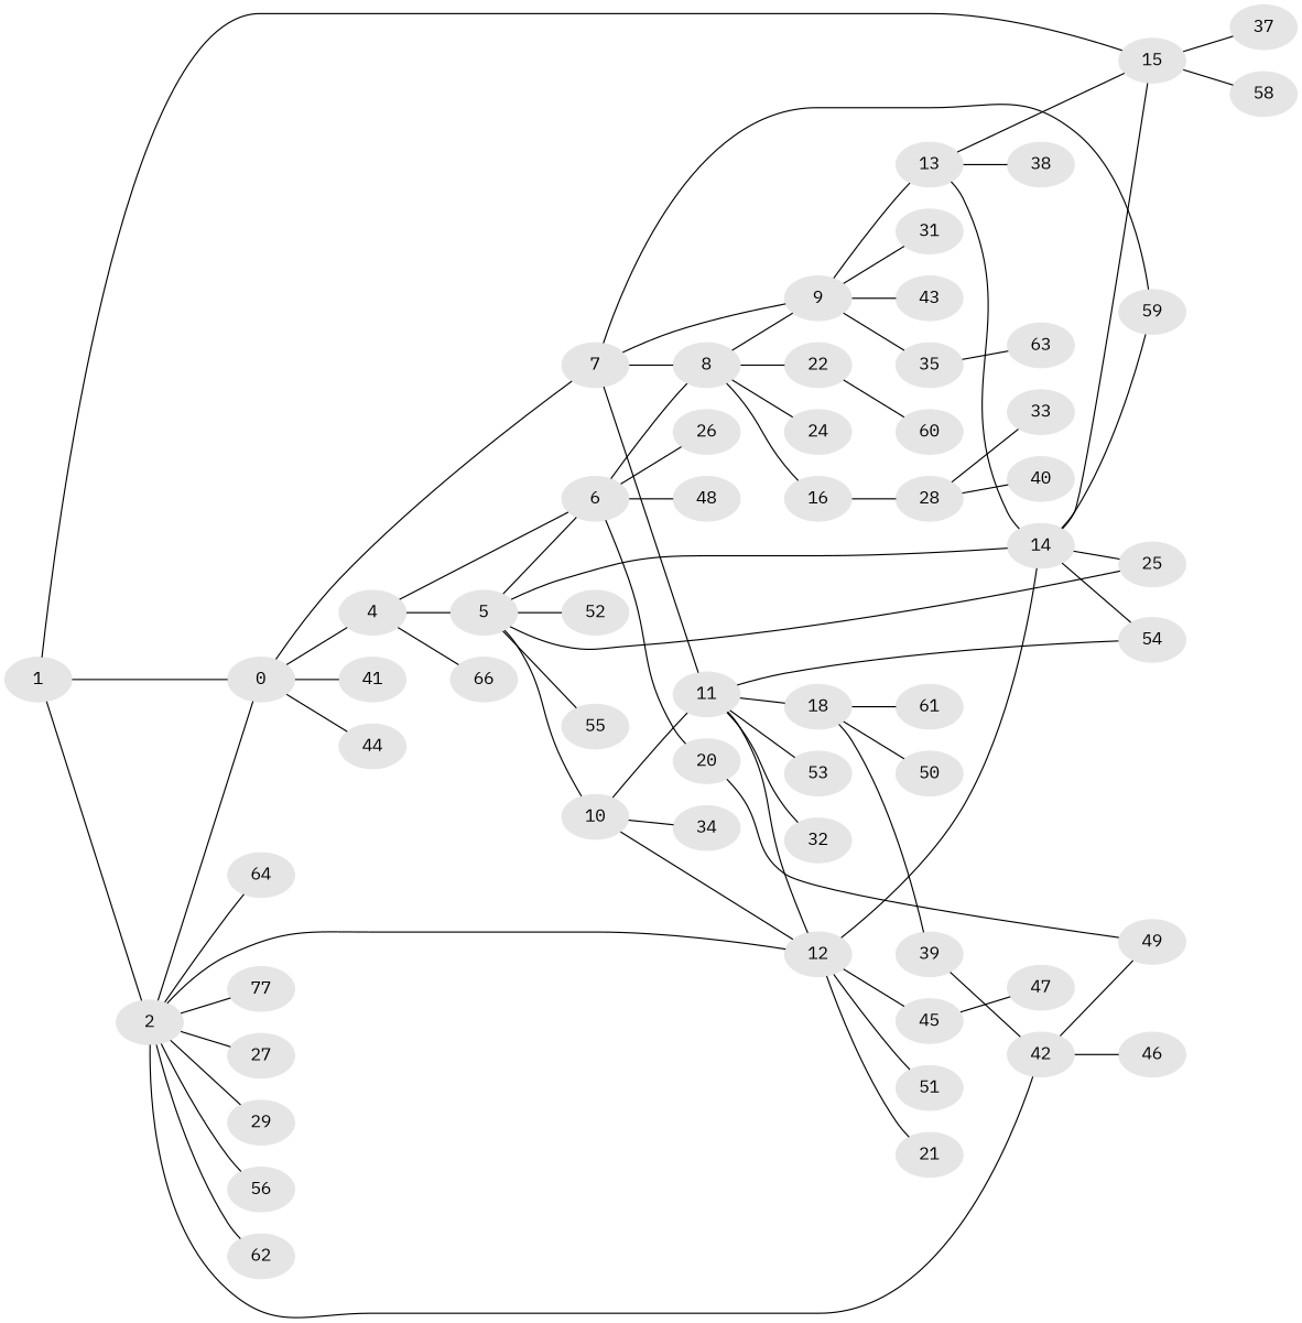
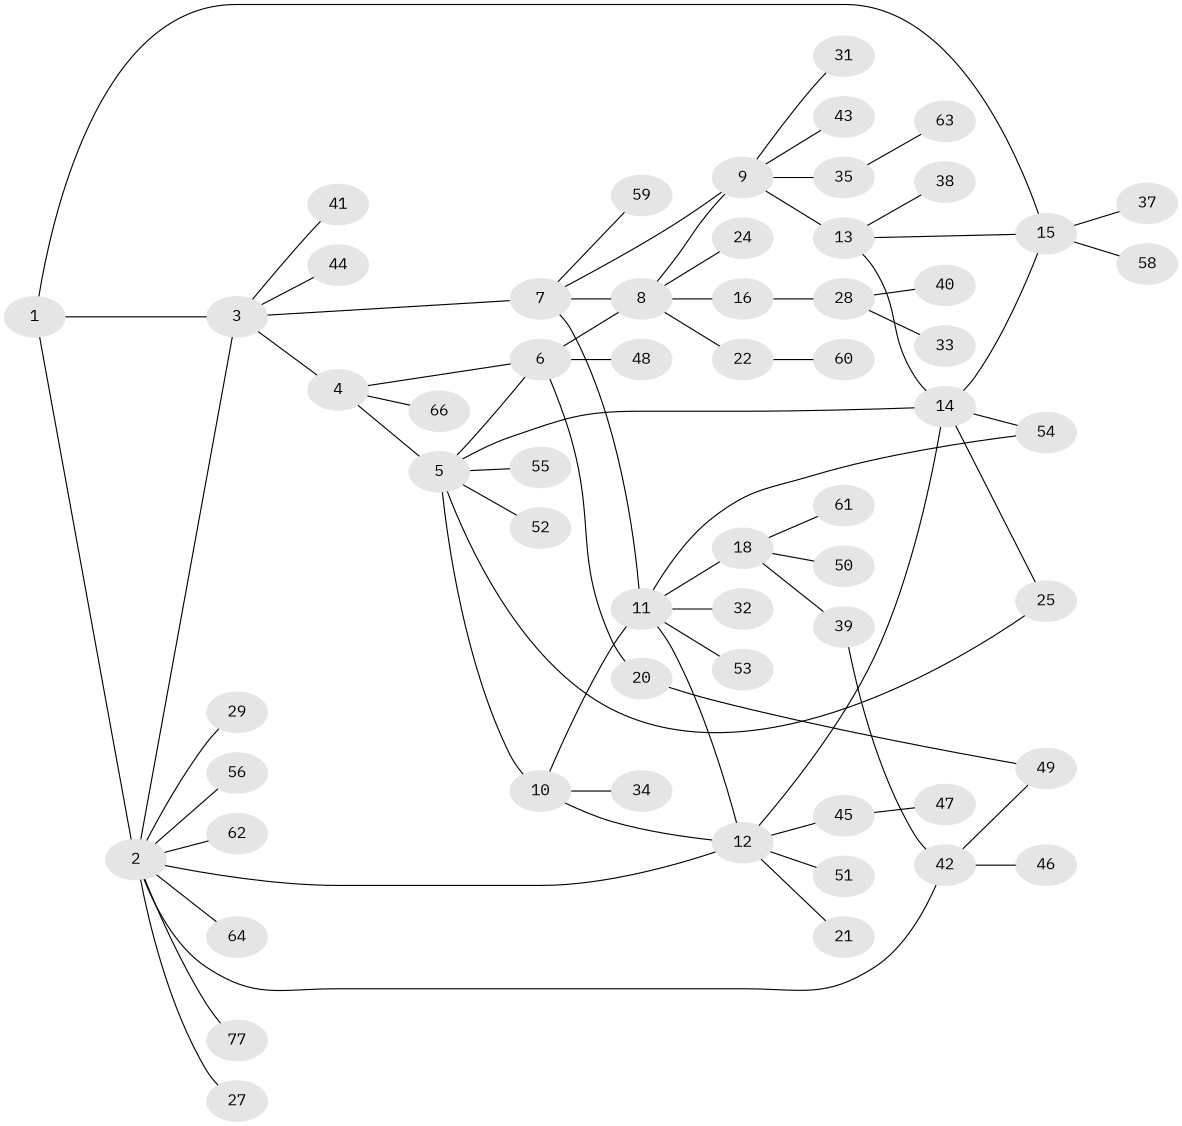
  graph {
    fontname="IBM Plex Mono"
    rankdir=LR
    node [color=gray90 fontname="IBM Plex Mono" style=filled]
    edge [fontname="IBM Plex Mono"]
    1
    2
-   3 [label=0]
+   3
    15
    12
    n6 [label=77]
    27
    29
    42
    56
    62
    64
    4
    7
    41
    44
    37
    58
    14
    21
    45
    51
    49
    46
    5
    6
    n27 [label=66]
    8
    9
    11
    59
    10
    25
    52
    55
    20
-   26
    48
    34
    54
    16
    22
    24
    13
    31
    35
    43
    18
    32
    53
    28
    60
    38
    63
    39
    50
    61
    47
    33
    40
    1 -- 2
    1 -- 3
    1 -- 15
    2 -- 3
    2 -- 12
    2 -- n6
    2 -- 27
    2 -- 29
    2 -- 42
    2 -- 56
    2 -- 62
    2 -- 64
    3 -- 4
    3 -- 7
    3 -- 41
    3 -- 44
    15 -- 37
    15 -- 58
    12 -- 14
    12 -- 21
    12 -- 45
    12 -- 51
    42 -- 49
    42 -- 46
    4 -- 5
    4 -- 6
    4 -- n27
    7 -- 8
    7 -- 9
    7 -- 11
    7 -- 59
    14 -- 15
-   14 -- 59
    14 -- 25
    14 -- 54
    45 -- 47
    5 -- 14
    5 -- 6
    5 -- 10
    5 -- 25
    5 -- 52
    5 -- 55
    6 -- 8
    6 -- 20
-   6 -- 26
    6 -- 48
    8 -- 9
    8 -- 16
    8 -- 22
    8 -- 24
    9 -- 13
    9 -- 31
    9 -- 35
    9 -- 43
    11 -- 12
    11 -- 54
    11 -- 18
    11 -- 32
    11 -- 53
    10 -- 12
    10 -- 11
    10 -- 34
    20 -- 49
    16 -- 28
    22 -- 60
    13 -- 15
    13 -- 14
    13 -- 38
    35 -- 63
    18 -- 39
    18 -- 50
    18 -- 61
    28 -- 33
    28 -- 40
    39 -- 42
  }
